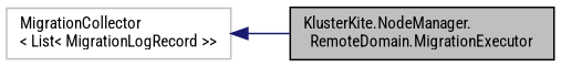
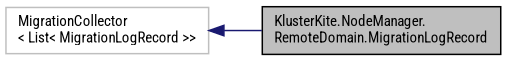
  digraph {
    rankdir=LR
    fontname="Roboto Condensed"
    node [fontname="Roboto Condensed" fontsize=10 shape=record style=filled]
-   n1 [color=black fillcolor=grey75 fontcolor=black height=0.2 label="KlusterKite.NodeManager.\lRemoteDomain.MigrationExecutor" width=0.4]
+   n1 [color=black fillcolor=grey75 fontcolor=black height=0.2 label="KlusterKite.NodeManager.\lRemoteDomain.MigrationLogRecord" width=0.4]
    n2 [color=grey75 fillcolor=white height=0.2 label="MigrationCollector\l\< List\< MigrationLogRecord \>\>" width=0.4]
    n2 -> n1 [color=midnightblue dir=back fontname="Roboto Condensed" fontsize=10 labelfontname=Helvetica labelfontsize=10 style=solid]
  }
